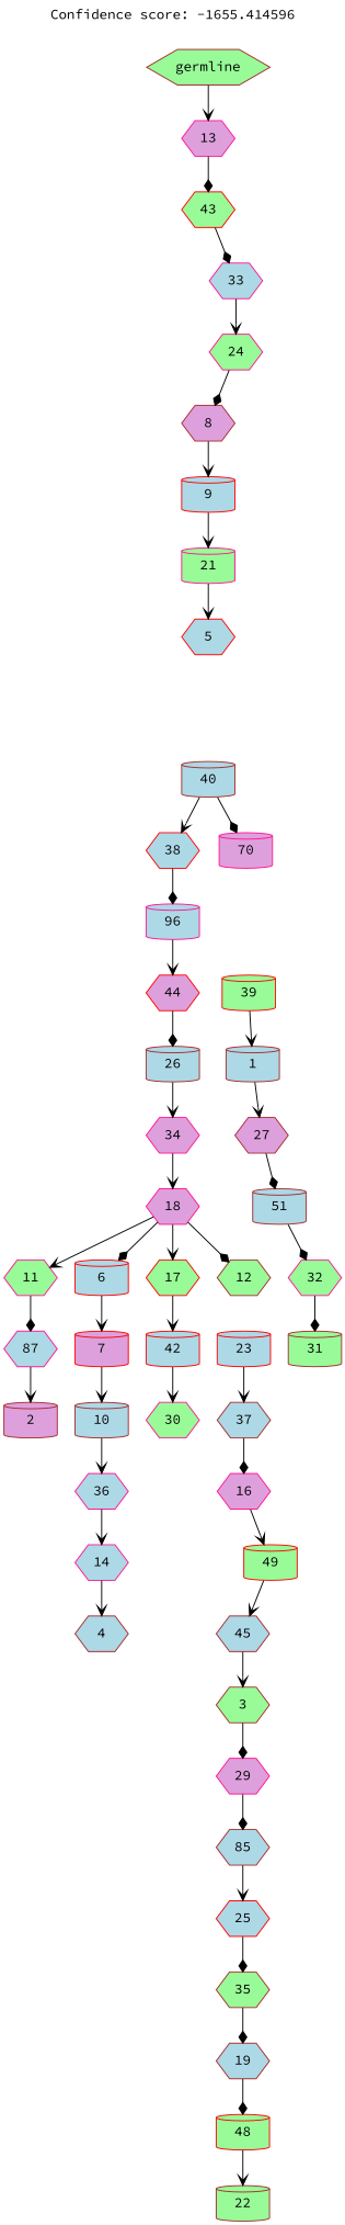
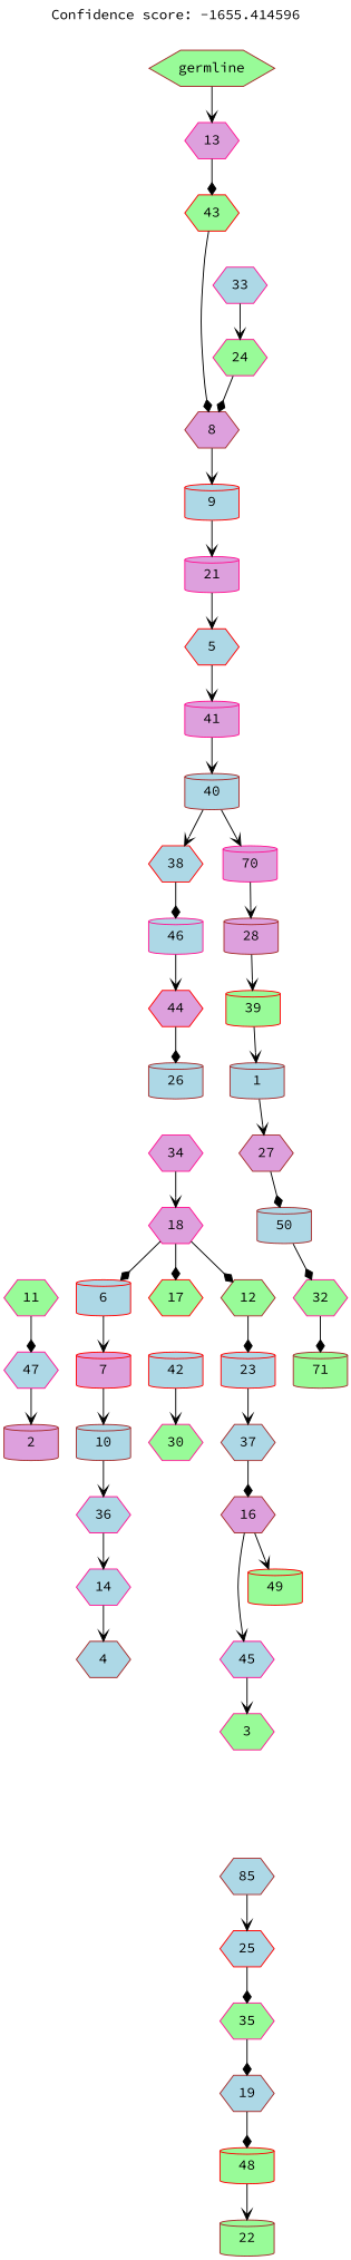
  digraph {
    fontname="Source Code Pro"
    label="Confidence score: -1655.414596"
    labelloc=t
    node [color=brown fillcolor=lightblue fontname="Source Code Pro" shape=hexagon style=filled]
    edge [arrowhead=vee fontname="Source Code Pro"]
-   n1 [color=deeppink label=87]
+   n1 [color=deeppink label=47]
    n2 [fillcolor=plum label=2 shape=cylinder]
    n3 [color=deeppink fillcolor=palegreen label=11]
    n4 [color=deeppink label=14]
    n5 [label=4]
    n6 [color=deeppink label=36]
    n7 [label=10 shape=cylinder]
    n8 [color=red fillcolor=plum label=7 shape=cylinder]
    n9 [color=red label=6 shape=cylinder]
    n10 [color=red label=42 shape=cylinder]
    n11 [color=deeppink fillcolor=palegreen label=30]
    n12 [color=red fillcolor=palegreen label=17]
    n13 [color=red fillcolor=palegreen label=48 shape=cylinder]
    n14 [fillcolor=palegreen label=22 shape=cylinder]
    n15 [label=19]
-   n16 [fillcolor=palegreen label=35]
+   n16 [color=deeppink fillcolor=palegreen label=35]
    n17 [color=red label=25]
    n18 [label=85]
-   n19 [color=deeppink fillcolor=plum label=29]
-   n20 [fillcolor=palegreen label=3]
-   n21 [label=45]
+   n20 [color=deeppink fillcolor=palegreen label=3]
+   n21 [color=deeppink label=45]
    n22 [color=red fillcolor=palegreen label=49 shape=cylinder]
-   n23 [color=deeppink fillcolor=plum label=16]
+   n23 [fillcolor=plum label=16]
    n24 [label=37]
    n25 [color=red label=23 shape=cylinder]
    n26 [fillcolor=palegreen label=12]
    n27 [color=deeppink fillcolor=plum label=18]
    n28 [color=deeppink fillcolor=plum label=34]
    n29 [label=26 shape=cylinder]
    n30 [color=red fillcolor=plum label=44]
-   n31 [color=deeppink label=96 shape=cylinder]
+   n31 [color=deeppink label=46 shape=cylinder]
    n32 [color=red label=38]
    n33 [color=deeppink fillcolor=palegreen label=32]
-   n34 [fillcolor=palegreen label=31 shape=cylinder]
-   n35 [label=51 shape=cylinder]
+   n34 [fillcolor=palegreen label=71 shape=cylinder]
+   n35 [label=50 shape=cylinder]
    n36 [fillcolor=plum label=27]
    n37 [label=1 shape=cylinder]
    n38 [color=red fillcolor=palegreen label=39 shape=cylinder]
+   n39 [fillcolor=plum label=28 shape=cylinder]
    n40 [color=deeppink fillcolor=plum label=70 shape=cylinder]
    n41 [label=40 shape=cylinder]
+   n42 [color=deeppink fillcolor=plum label=41 shape=cylinder]
    n43 [color=red label=5]
-   n44 [color=deeppink fillcolor=palegreen label=21 shape=cylinder]
+   n44 [color=deeppink fillcolor=plum label=21 shape=cylinder]
    n45 [color=red label=9 shape=cylinder]
    n46 [fillcolor=plum label=8]
    n47 [color=deeppink fillcolor=palegreen label=24]
    n48 [color=deeppink label=33]
    n49 [color=red fillcolor=palegreen label=43]
    n50 [color=deeppink fillcolor=plum label=13]
    n51 [fillcolor=palegreen label=germline]
    n1 -> n2
    n3 -> n1 [arrowhead=diamond]
    n4 -> n5
    n6 -> n4
    n7 -> n6
    n8 -> n7
    n9 -> n8
    n10 -> n11
-   n12 -> n10
    n13 -> n14
    n15 -> n13 [arrowhead=diamond]
    n16 -> n15 [arrowhead=diamond]
    n17 -> n16 [arrowhead=diamond]
    n18 -> n17
-   n19 -> n18 [arrowhead=diamond]
-   n20 -> n19 [arrowhead=diamond]
    n21 -> n20
-   n22 -> n21
+   n23 -> n21
    n23 -> n22
    n24 -> n23 [arrowhead=diamond]
    n25 -> n24
-   n27 -> n3
+   n26 -> n25 [arrowhead=diamond]
    n27 -> n9 [arrowhead=diamond]
-   n27 -> n12
+   n27 -> n12 [arrowhead=diamond]
    n27 -> n26 [arrowhead=diamond]
    n28 -> n27
-   n29 -> n28
    n30 -> n29 [arrowhead=diamond]
    n31 -> n30
    n32 -> n31 [arrowhead=diamond]
    n33 -> n34 [arrowhead=diamond]
    n35 -> n33 [arrowhead=diamond]
    n36 -> n35 [arrowhead=diamond]
    n37 -> n36
    n38 -> n37
+   n39 -> n38
+   n40 -> n39
    n41 -> n32
-   n41 -> n40 [arrowhead=diamond]
+   n41 -> n40
+   n42 -> n41
+   n43 -> n42
    n44 -> n43
    n45 -> n44
    n46 -> n45
    n47 -> n46 [arrowhead=diamond]
    n48 -> n47
-   n49 -> n48 [arrowhead=diamond]
+   n49 -> n46 [arrowhead=diamond]
    n50 -> n49 [arrowhead=diamond]
    n51 -> n50
  }
